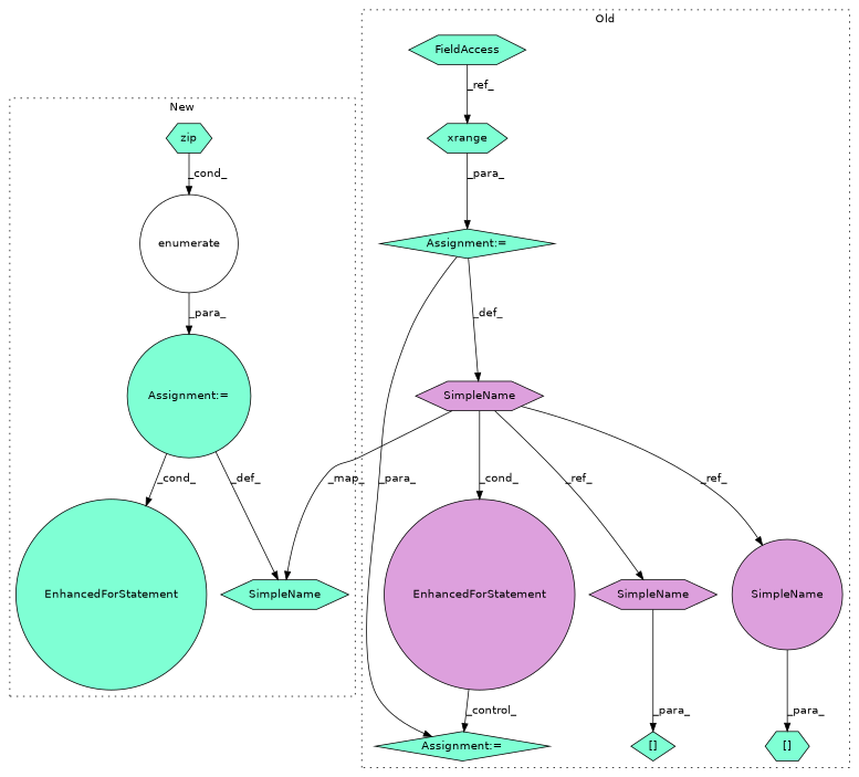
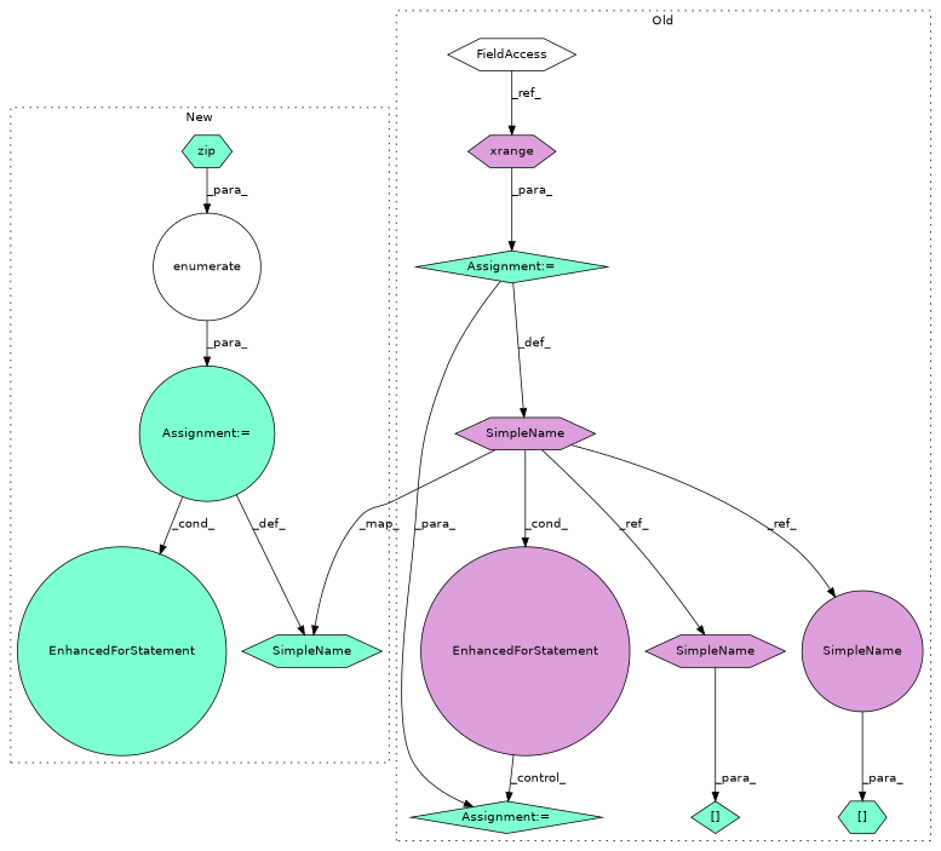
  digraph {
    fontname="DejaVu Sans"
    node [a=42 fillcolor=aquamarine fontname="DejaVu Sans" l=1 s="9012,9100" shape=hexagon style=filled]
    edge [fontname="DejaVu Sans"]
-   n1 [a=32 l="7,1" label=xrange s="9083,9099"]
+   n1 [a=32 fillcolor=plum l="7,1" label=xrange s="9083,9099"]
    n2 [a=7 l="53,2" label="Assignment:=" shape=diamond]
    n3 [a=70 fillcolor=plum l="53,2" label=EnhancedForStatement shape=circle]
    n4 [a=2 l="10,1" label="[]" s="9235,9246"]
    n5 [a=7 label="Assignment:=" s=9312 shape=diamond]
    n6 [a=2 l="20,1" label="[]" s="9269,9290" shape=diamond]
    n7 [fillcolor=plum label=SimpleName s=9069]
-   n8 [a=22 l=3 label=FieldAccess s=9073]
+   n8 [a=22 fillcolor=white l=3 label=FieldAccess s=9073]
    n9 [fillcolor=plum label=SimpleName s=9289]
    n10 [fillcolor=plum label=SimpleName s=9245 shape=circle]
    n11 [a=70 l="110,2" label=EnhancedForStatement s="9358,9491" shape=circle]
    n12 [a=7 l="110,2" label="Assignment:=" s="9358,9491" shape=circle]
    n13 [a=32 fillcolor=white l="10,1" label=enumerate s="9280,9351" shape=circle]
    n14 [label=SimpleName s=9415]
    n15 [a=32 l="4,1" label=zip s="9290,9350"]
    subgraph cluster_1 {
      label=Old
      style=dotted
      n1
      n2
      n3
      n4
      n5
      n6
      n7
      n8
      n9
      n10
    }
    subgraph cluster_2 {
      label=New
      style=dotted
      n11
      n12
      n13
      n14
      n15
    }
    n1 -> n2 [label=_para_]
    n2 -> n5 [label=_para_]
    n2 -> n7 [label=_def_]
    n3 -> n5 [label=_control_]
    n7 -> n3 [label=_cond_]
    n7 -> n9 [label=_ref_]
    n7 -> n10 [label=_ref_]
    n7 -> n14 [label=_map_]
    n8 -> n1 [label=_ref_]
    n9 -> n6 [label=_para_]
    n10 -> n4 [label=_para_]
    n12 -> n11 [label=_cond_]
    n12 -> n14 [label=_def_]
    n13 -> n12 [label=_para_]
-   n15 -> n13 [label=_cond_]
+   n15 -> n13 [label=_para_]
  }
